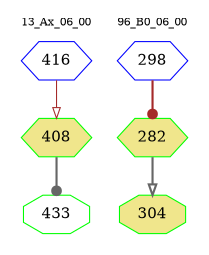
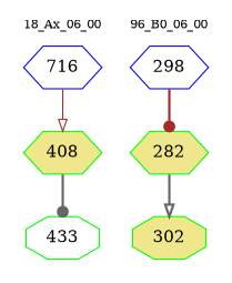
  digraph {
    node [color=green fillcolor=white shape=hexagon style=filled]
    edge [arrowhead=onormal color=brown style=bold]
-   n1 [color=blue label=416]
+   n1 [color=blue label=716]
    n2 [fillcolor=khaki label=408]
    n3 [label=433 shape=octagon]
    n4 [color=blue label=298]
    n5 [fillcolor=khaki label=282]
-   n6 [fillcolor=khaki label=304 shape=octagon]
+   n6 [fillcolor=khaki label=302 shape=octagon]
    subgraph cluster_1 {
      color=white
      fontsize=10
-     label="13_Ax_06_00"
+     label="18_Ax_06_00"
      n1
      n2
      n3
    }
    subgraph cluster_2 {
      color=white
      fontsize=10
      label="96_B0_06_00"
      n4
      n5
      n6
    }
    n1 -> n2 [style=solid]
    n2 -> n3 [arrowhead=dot color=gray40]
    n4 -> n5 [arrowhead=dot]
    n5 -> n6 [color=gray40]
  }
